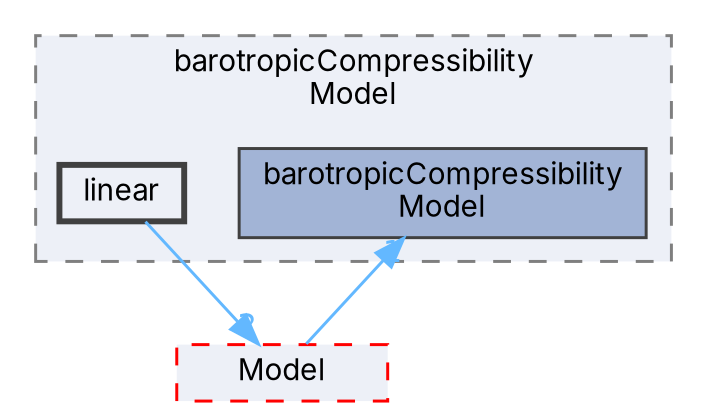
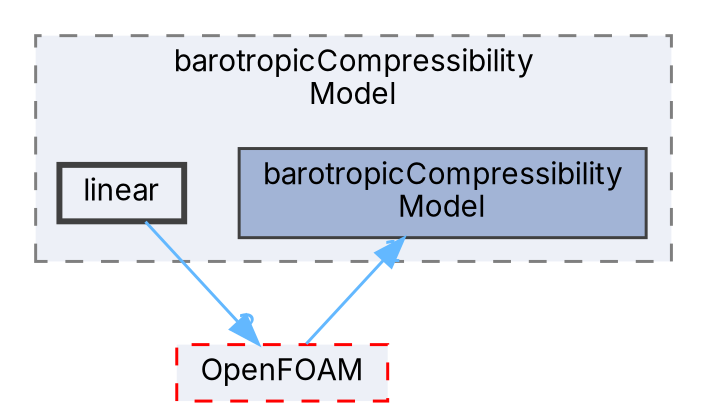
  digraph {
    compound=true
    fontname=Inter
    node [color=grey25 fillcolor="#edf0f7" fontname=Inter fontsize=10 shape=box]
    edge [color=steelblue1 fontcolor=steelblue1 fontname=Inter fontsize=10 labeldistance=1.5 labelfontname=Helvetica labelfontsize=10]
    n1 [fillcolor="#a2b4d6" height=0.2 label="barotropicCompressibility\lModel" style=filled width=0.4]
    n2 [height=0.2 label=linear style="filled,bold" width=0.4]
-   n3 [color=red height=0.2 label=Model style="filled,dashed" width=0.4]
+   n3 [color=red height=0.2 label=OpenFOAM style="filled,dashed" width=0.4]
    subgraph cluster_1 {
      bgcolor="#edf0f7"
      fontsize=10
      label="barotropicCompressibility\lModel"
      pencolor=grey50
      style="filled,dashed"
      n1
      n2
    }
    n2 -> n3 [headlabel=2]
    n3 -> n1 [headlabel=1]
  }
